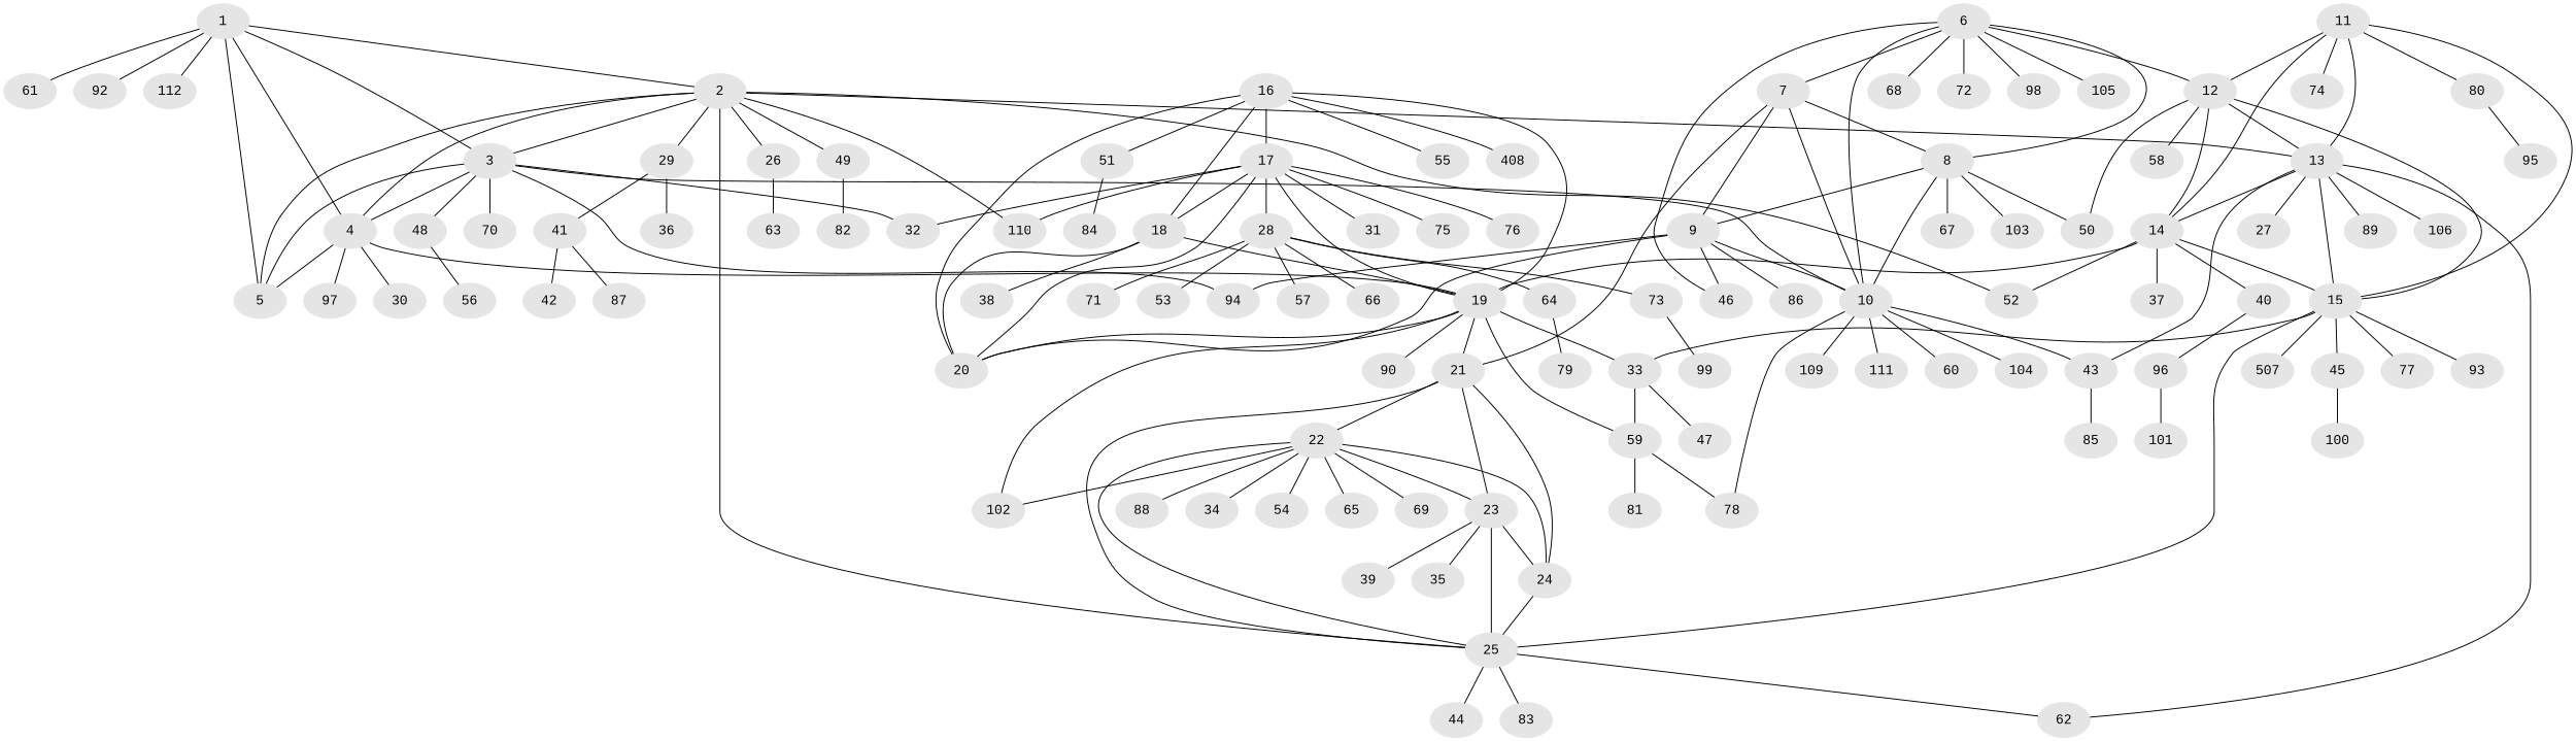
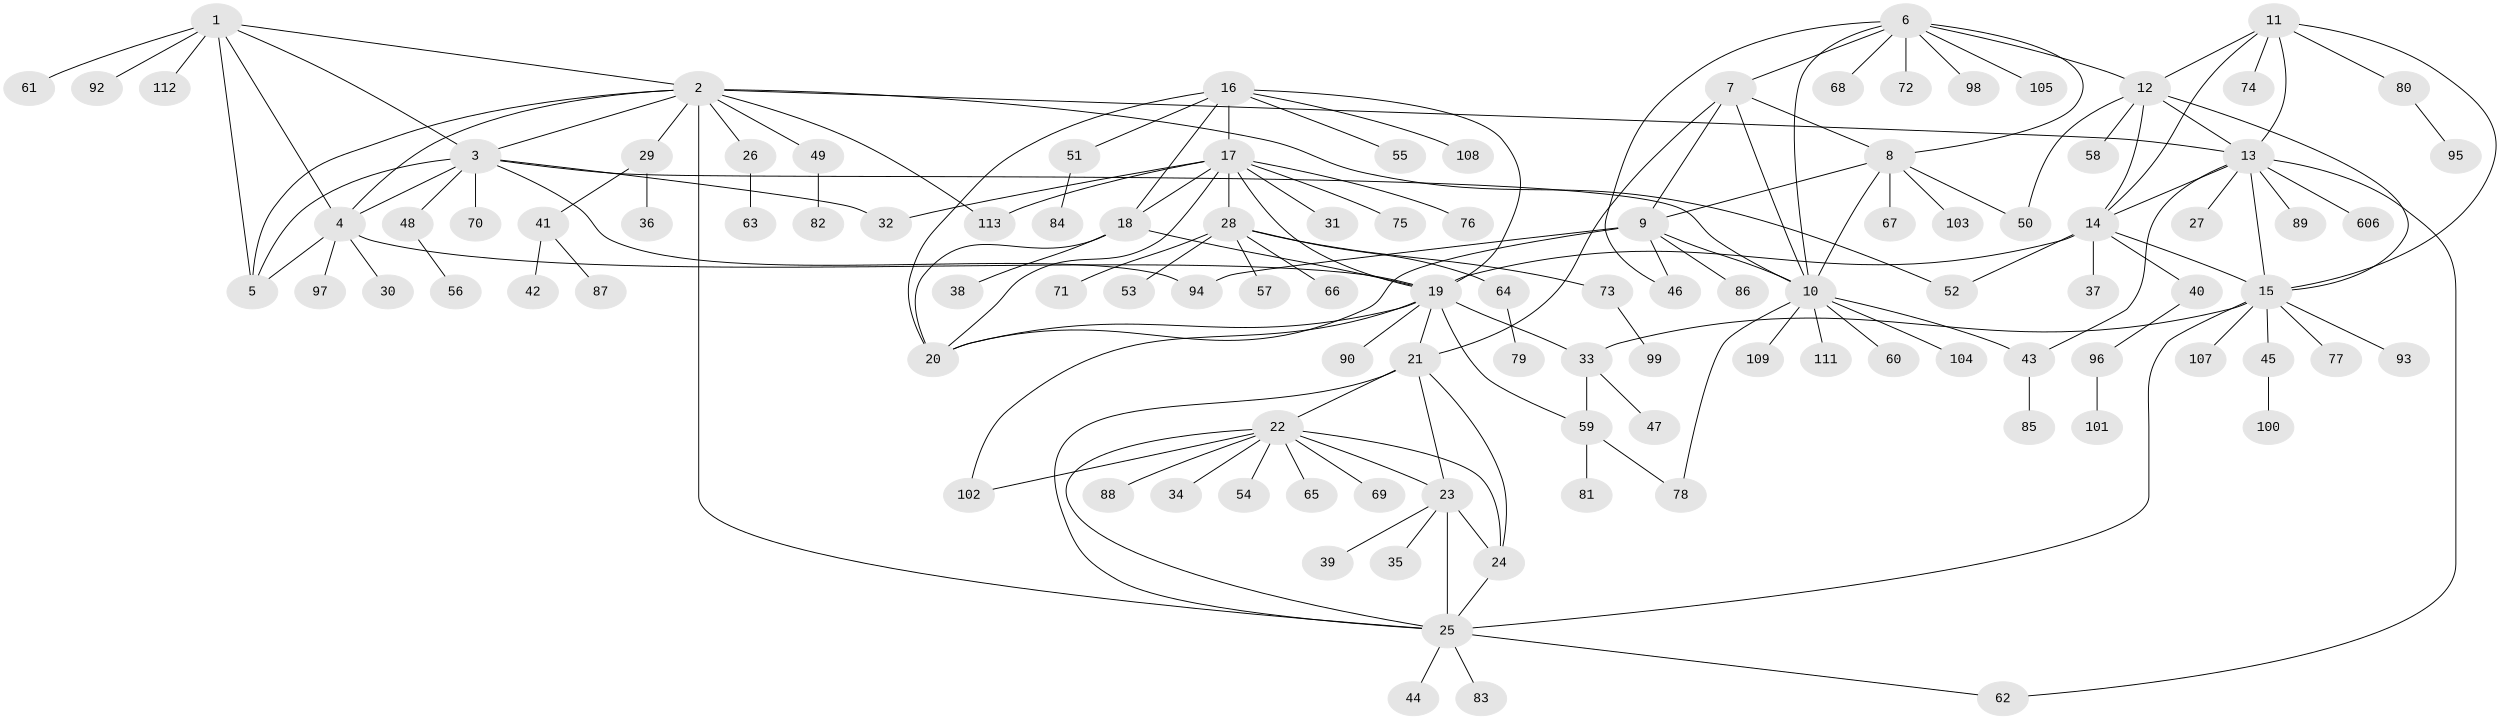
  graph {
    fontname="Liberation Mono"
    node [color=gray90 fontname="Liberation Mono" style=filled]
    edge [fontname="Liberation Mono"]
    1
    2
    3
    4
    5
    61
    92
    112
    13
    25
    26
    29
    49
    52
-   110
+   110 [label=113]
    10
    32
    48
    70
    94
    19
    30
    97
    43
    14
    15
    27
    62
    89
-   106
+   106 [label=606]
    44
    83
    63
    36
    41
    82
    60
    78
    104
    109
    111
    56
    21
    20
    33
    59
    90
    102
    6
    7
    8
    12
    68
    72
    98
    105
    46
    9
    50
    67
    103
    86
    58
    22
    23
    24
    85
    11
    74
    80
    37
    40
    45
    77
    93
-   107 [label=507]
+   107
    95
    96
    47
    100
    16
    17
    18
    51
    55
-   108 [label=408]
+   108
    28
    31
    75
    76
    38
    84
    53
    57
    64
    66
    71
    73
    81
    34
    54
    65
    69
    88
    35
    39
    79
    99
    42
    87
    101
    1 -- 2
    1 -- 3
    1 -- 4
    1 -- 5
    1 -- 61
    1 -- 92
    1 -- 112
    2 -- 3
    2 -- 4
    2 -- 5
    2 -- 13
    2 -- 25
    2 -- 26
    2 -- 29
    2 -- 49
    2 -- 52
    2 -- 110
    3 -- 4
    3 -- 5
    3 -- 10
    3 -- 32
    3 -- 48
    3 -- 70
    3 -- 94
    4 -- 5
    4 -- 19
    4 -- 30
    4 -- 97
    13 -- 43
    13 -- 14
    13 -- 15
    13 -- 27
    13 -- 62
    13 -- 89
    13 -- 106
    25 -- 62
    25 -- 44
    25 -- 83
    26 -- 63
    29 -- 36
    29 -- 41
    49 -- 82
    10 -- 43
    10 -- 60
    10 -- 78
    10 -- 104
    10 -- 109
    10 -- 111
    48 -- 56
    19 -- 21
    19 -- 20
    19 -- 33
    19 -- 59
    19 -- 90
    19 -- 102
    43 -- 85
    14 -- 52
    14 -- 19
    14 -- 15
    14 -- 37
    14 -- 40
    15 -- 25
    15 -- 33
    15 -- 45
    15 -- 77
    15 -- 93
    15 -- 107
    41 -- 42
    41 -- 87
    21 -- 25
    21 -- 22
    21 -- 23
    21 -- 24
    33 -- 59
    33 -- 47
    59 -- 78
    59 -- 81
    6 -- 10
    6 -- 7
    6 -- 8
    6 -- 12
    6 -- 68
    6 -- 72
    6 -- 98
    6 -- 105
    6 -- 46
    7 -- 10
    7 -- 21
    7 -- 8
    7 -- 9
    8 -- 10
    8 -- 9
    8 -- 50
    8 -- 67
    8 -- 103
    12 -- 13
    12 -- 14
    12 -- 15
    12 -- 50
    12 -- 58
    9 -- 10
    9 -- 94
    9 -- 20
    9 -- 46
    9 -- 86
    22 -- 25
    22 -- 102
    22 -- 23
    22 -- 24
    22 -- 34
    22 -- 54
    22 -- 65
    22 -- 69
    22 -- 88
    23 -- 25
    23 -- 24
    23 -- 35
    23 -- 39
    24 -- 25
    11 -- 13
    11 -- 14
    11 -- 15
    11 -- 12
    11 -- 74
    11 -- 80
    80 -- 95
    40 -- 96
    45 -- 100
    96 -- 101
    16 -- 19
    16 -- 20
    16 -- 17
    16 -- 18
    16 -- 51
    16 -- 55
    16 -- 108
    17 -- 110
    17 -- 32
    17 -- 19
    17 -- 20
    17 -- 18
    17 -- 28
    17 -- 31
    17 -- 75
    17 -- 76
    18 -- 19
    18 -- 20
    18 -- 38
    51 -- 84
    28 -- 53
    28 -- 57
    28 -- 64
    28 -- 66
    28 -- 71
    28 -- 73
    64 -- 79
    73 -- 99
  }
